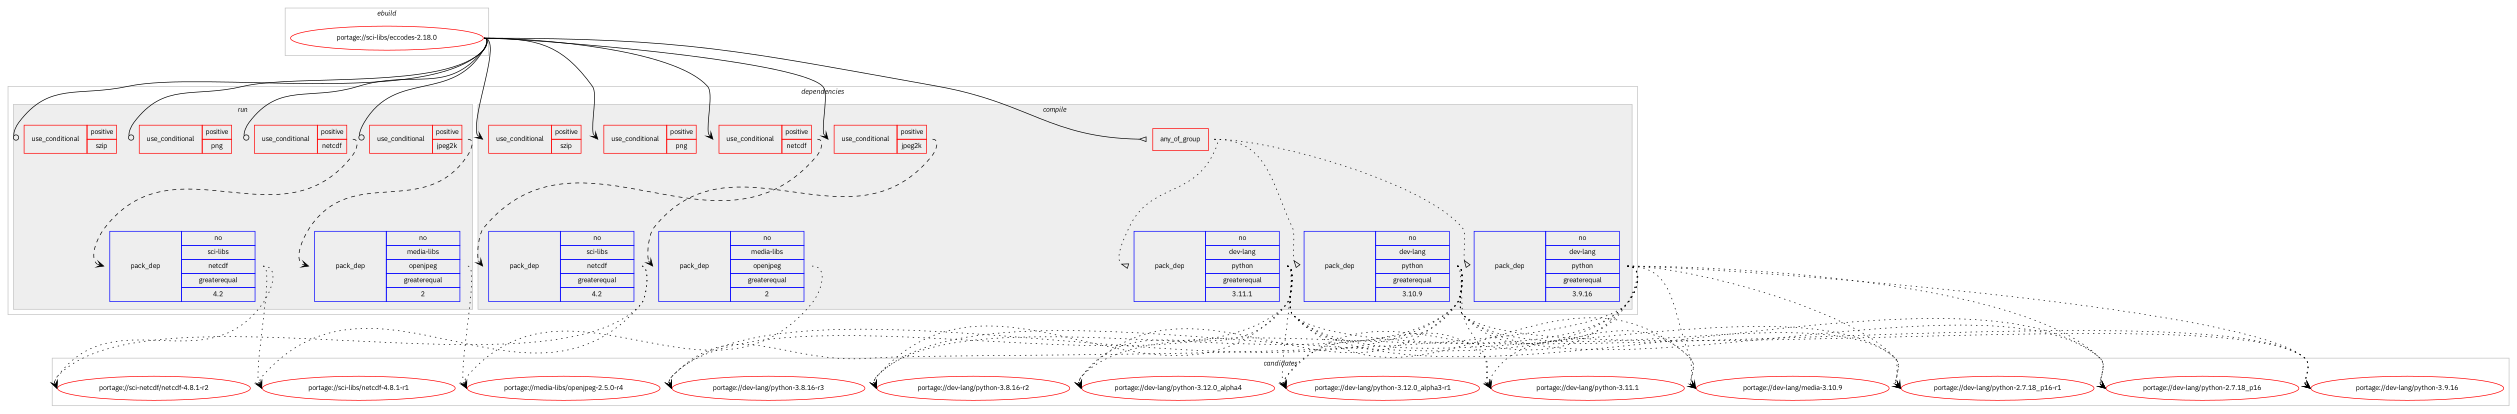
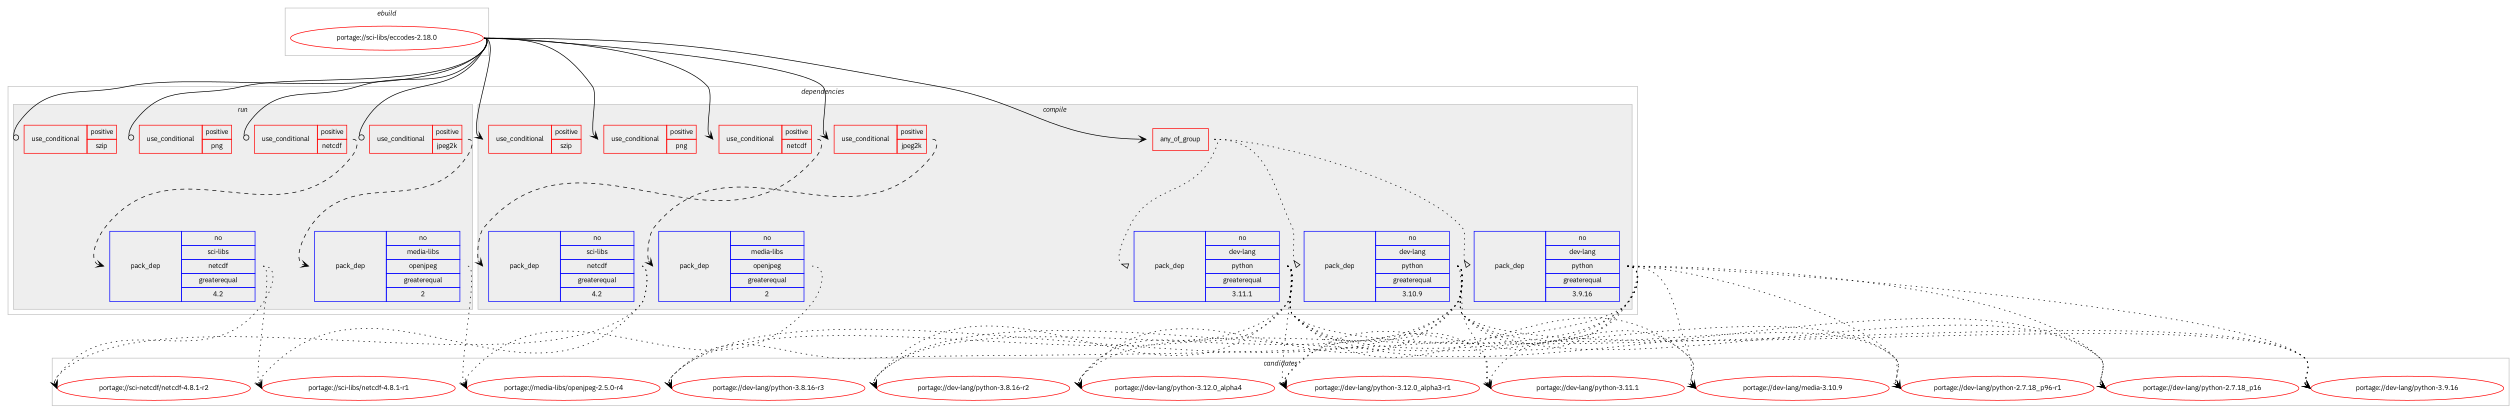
  digraph {
    compound=true
    concentrate=true
    fontname="IBM Plex Sans"
    fontsize=10
    newrank=true
    rankdir=TB
    ranksep=1.5
    node [color=red fontname="IBM Plex Sans" fontsize=10 shape=none]
    edge [arrowhead=vee fontname="IBM Plex Sans" headport=w style=dotted tailport=e weight=100]
    n1 [label="portage://sci-libs/eccodes-2.18.0" width=4 shape=""]
    n2 [color=blue label=<<TABLE BORDER="0" CELLBORDER="1" CELLSPACING="0" CELLPADDING="4" WIDTH="220"><TR><TD ROWSPAN="6" CELLPADDING="30">pack_dep</TD></TR><TR><TD WIDTH="110">no</TD></TR><TR><TD>dev-lang</TD></TR><TR><TD>python</TD></TR><TR><TD>greaterequal</TD></TR><TR><TD>3.11.1</TD></TR></TABLE>>]
    n3 [color=blue label=<<TABLE BORDER="0" CELLBORDER="1" CELLSPACING="0" CELLPADDING="4" WIDTH="220"><TR><TD ROWSPAN="6" CELLPADDING="30">pack_dep</TD></TR><TR><TD WIDTH="110">no</TD></TR><TR><TD>dev-lang</TD></TR><TR><TD>python</TD></TR><TR><TD>greaterequal</TD></TR><TR><TD>3.10.9</TD></TR></TABLE>>]
    n4 [color=blue label=<<TABLE BORDER="0" CELLBORDER="1" CELLSPACING="0" CELLPADDING="4" WIDTH="220"><TR><TD ROWSPAN="6" CELLPADDING="30">pack_dep</TD></TR><TR><TD WIDTH="110">no</TD></TR><TR><TD>dev-lang</TD></TR><TR><TD>python</TD></TR><TR><TD>greaterequal</TD></TR><TR><TD>3.9.16</TD></TR></TABLE>>]
    n5 [label=<<TABLE BORDER="0" CELLBORDER="1" CELLSPACING="0" CELLPADDING="4"><TR><TD CELLPADDING="10">any_of_group</TD></TR></TABLE>>]
    n6 [color=blue label=<<TABLE BORDER="0" CELLBORDER="1" CELLSPACING="0" CELLPADDING="4" WIDTH="220"><TR><TD ROWSPAN="6" CELLPADDING="30">pack_dep</TD></TR><TR><TD WIDTH="110">no</TD></TR><TR><TD>media-libs</TD></TR><TR><TD>openjpeg</TD></TR><TR><TD>greaterequal</TD></TR><TR><TD>2</TD></TR></TABLE>>]
    n7 [label=<<TABLE BORDER="0" CELLBORDER="1" CELLSPACING="0" CELLPADDING="4"><TR><TD ROWSPAN="3" CELLPADDING="10">use_conditional</TD></TR><TR><TD>positive</TD></TR><TR><TD>jpeg2k</TD></TR></TABLE>>]
    n8 [color=blue label=<<TABLE BORDER="0" CELLBORDER="1" CELLSPACING="0" CELLPADDING="4" WIDTH="220"><TR><TD ROWSPAN="6" CELLPADDING="30">pack_dep</TD></TR><TR><TD WIDTH="110">no</TD></TR><TR><TD>sci-libs</TD></TR><TR><TD>netcdf</TD></TR><TR><TD>greaterequal</TD></TR><TR><TD>4.2</TD></TR></TABLE>>]
    n9 [label=<<TABLE BORDER="0" CELLBORDER="1" CELLSPACING="0" CELLPADDING="4"><TR><TD ROWSPAN="3" CELLPADDING="10">use_conditional</TD></TR><TR><TD>positive</TD></TR><TR><TD>netcdf</TD></TR></TABLE>>]
    n10 [label=<<TABLE BORDER="0" CELLBORDER="1" CELLSPACING="0" CELLPADDING="4"><TR><TD ROWSPAN="3" CELLPADDING="10">use_conditional</TD></TR><TR><TD>positive</TD></TR><TR><TD>png</TD></TR></TABLE>>]
    n11 [label=<<TABLE BORDER="0" CELLBORDER="1" CELLSPACING="0" CELLPADDING="4"><TR><TD ROWSPAN="3" CELLPADDING="10">use_conditional</TD></TR><TR><TD>positive</TD></TR><TR><TD>szip</TD></TR></TABLE>>]
    n12 [color=blue label=<<TABLE BORDER="0" CELLBORDER="1" CELLSPACING="0" CELLPADDING="4" WIDTH="220"><TR><TD ROWSPAN="6" CELLPADDING="30">pack_dep</TD></TR><TR><TD WIDTH="110">no</TD></TR><TR><TD>media-libs</TD></TR><TR><TD>openjpeg</TD></TR><TR><TD>greaterequal</TD></TR><TR><TD>2</TD></TR></TABLE>>]
    n13 [label=<<TABLE BORDER="0" CELLBORDER="1" CELLSPACING="0" CELLPADDING="4"><TR><TD ROWSPAN="3" CELLPADDING="10">use_conditional</TD></TR><TR><TD>positive</TD></TR><TR><TD>jpeg2k</TD></TR></TABLE>>]
    n14 [color=blue label=<<TABLE BORDER="0" CELLBORDER="1" CELLSPACING="0" CELLPADDING="4" WIDTH="220"><TR><TD ROWSPAN="6" CELLPADDING="30">pack_dep</TD></TR><TR><TD WIDTH="110">no</TD></TR><TR><TD>sci-libs</TD></TR><TR><TD>netcdf</TD></TR><TR><TD>greaterequal</TD></TR><TR><TD>4.2</TD></TR></TABLE>>]
    n15 [label=<<TABLE BORDER="0" CELLBORDER="1" CELLSPACING="0" CELLPADDING="4"><TR><TD ROWSPAN="3" CELLPADDING="10">use_conditional</TD></TR><TR><TD>positive</TD></TR><TR><TD>netcdf</TD></TR></TABLE>>]
    n16 [label=<<TABLE BORDER="0" CELLBORDER="1" CELLSPACING="0" CELLPADDING="4"><TR><TD ROWSPAN="3" CELLPADDING="10">use_conditional</TD></TR><TR><TD>positive</TD></TR><TR><TD>png</TD></TR></TABLE>>]
    n17 [label=<<TABLE BORDER="0" CELLBORDER="1" CELLSPACING="0" CELLPADDING="4"><TR><TD ROWSPAN="3" CELLPADDING="10">use_conditional</TD></TR><TR><TD>positive</TD></TR><TR><TD>szip</TD></TR></TABLE>>]
    n18 [label="portage://dev-lang/python-2.7.18_p16" width=4 shape=""]
-   n19 [label="portage://dev-lang/python-2.7.18_p16-r1" width=4 shape=""]
+   n19 [label="portage://dev-lang/python-2.7.18_p96-r1" width=4 shape=""]
    n20 [label="portage://dev-lang/media-3.10.9" width=4 shape=""]
    n21 [label="portage://dev-lang/python-3.11.1" width=4 shape=""]
    n22 [label="portage://dev-lang/python-3.12.0_alpha3-r1" width=4 shape=""]
    n23 [label="portage://dev-lang/python-3.12.0_alpha4" width=4 shape=""]
    n24 [label="portage://dev-lang/python-3.8.16-r2" width=4 shape=""]
    n25 [label="portage://dev-lang/python-3.8.16-r3" width=4 shape=""]
    n26 [label="portage://dev-lang/python-3.9.16" width=4 shape=""]
    n27 [label="portage://media-libs/openjpeg-2.5.0-r4" width=4 shape=""]
    n28 [label="portage://sci-libs/netcdf-4.8.1-r1" width=4 shape=""]
    n29 [label="portage://sci-netcdf/netcdf-4.8.1-r2" width=4 shape=""]
    subgraph cluster_1 {
      color=gray
      label=<<i>ebuild</i>>
      rank=same
      n1
    }
    subgraph cluster_2 {
      color=gray
      label=<<i>dependencies</i>>
      subgraph cluster_3 {
        color=gray
        fillcolor="#eeeeee"
        label=<<i>compile</i>>
        style=filled
        subgraph sub_4 {
          color=gray
          fillcolor="#eeeeee"
          label=<<i>compile</i>>
          style=filled
          n5
          subgraph sub_5 {
            color=gray
            fillcolor="#eeeeee"
            label=<<i>compile</i>>
            style=filled
            n2
          }
          subgraph sub_6 {
            color=gray
            fillcolor="#eeeeee"
            label=<<i>compile</i>>
            style=filled
            n3
          }
          subgraph sub_7 {
            color=gray
            fillcolor="#eeeeee"
            label=<<i>compile</i>>
            style=filled
            n4
          }
        }
        subgraph sub_8 {
          color=gray
          fillcolor="#eeeeee"
          label=<<i>compile</i>>
          style=filled
          n7
          subgraph sub_9 {
            color=gray
            fillcolor="#eeeeee"
            label=<<i>compile</i>>
            style=filled
            n6
          }
        }
        subgraph sub_10 {
          color=gray
          fillcolor="#eeeeee"
          label=<<i>compile</i>>
          style=filled
          n9
          subgraph sub_11 {
            color=gray
            fillcolor="#eeeeee"
            label=<<i>compile</i>>
            style=filled
            n8
          }
        }
        subgraph sub_12 {
          color=gray
          fillcolor="#eeeeee"
          label=<<i>compile</i>>
          style=filled
          n10
        }
        subgraph sub_13 {
          color=gray
          fillcolor="#eeeeee"
          label=<<i>compile</i>>
          style=filled
          n11
        }
      }
      subgraph cluster_14 {
        color=gray
        fillcolor="#eeeeee"
        label=<<i>compile and run</i>>
        style=filled
      }
      subgraph cluster_15 {
        color=gray
        fillcolor="#eeeeee"
        label=<<i>run</i>>
        style=filled
        subgraph sub_16 {
          color=gray
          fillcolor="#eeeeee"
          label=<<i>run</i>>
          style=filled
          n13
          subgraph sub_17 {
            color=gray
            fillcolor="#eeeeee"
            label=<<i>run</i>>
            style=filled
            n12
          }
        }
        subgraph sub_18 {
          color=gray
          fillcolor="#eeeeee"
          label=<<i>run</i>>
          style=filled
          n15
          subgraph sub_19 {
            color=gray
            fillcolor="#eeeeee"
            label=<<i>run</i>>
            style=filled
            n14
          }
        }
        subgraph sub_20 {
          color=gray
          fillcolor="#eeeeee"
          label=<<i>run</i>>
          style=filled
          n16
        }
        subgraph sub_21 {
          color=gray
          fillcolor="#eeeeee"
          label=<<i>run</i>>
          style=filled
          n17
        }
      }
    }
    subgraph cluster_22 {
      color=gray
      label=<<i>candidates</i>>
      rank=same
      subgraph sub_23 {
        color=black
        label=<<i>candidates</i>>
        nodesep=1
        rank=same
        n18
        n19
        n20
        n21
        n22
        n23
        n24
        n25
        n26
      }
      subgraph sub_24 {
        color=black
        label=<<i>candidates</i>>
        nodesep=1
        rank=same
        n18
        n19
        n20
        n21
        n22
        n23
        n24
        n25
        n26
      }
      subgraph sub_25 {
        color=black
        label=<<i>candidates</i>>
        nodesep=1
        rank=same
        n18
        n19
        n20
        n21
        n22
        n23
        n24
        n25
        n26
      }
      subgraph sub_26 {
        color=black
        label=<<i>candidates</i>>
        nodesep=1
        rank=same
        n27
      }
      subgraph sub_27 {
        color=black
        label=<<i>candidates</i>>
        nodesep=1
        rank=same
        n28
        n29
      }
      subgraph sub_28 {
        color=black
        label=<<i>candidates</i>>
        nodesep=1
        rank=same
        n27
      }
      subgraph sub_29 {
        color=black
        label=<<i>candidates</i>>
        nodesep=1
        rank=same
        n28
        n29
      }
    }
-   n1 -> n5 [arrowhead=oinv style=solid weight=20]
+   n1 -> n5 [style=solid weight=20]
    n1 -> n7 [style=solid weight=20]
    n1 -> n9 [style=solid weight=20]
    n1 -> n10 [style=solid weight=20]
    n1 -> n11 [style=solid weight=20]
    n1 -> n13 [arrowhead=odot style=solid weight=20]
    n1 -> n15 [arrowhead=odot style=solid weight=20]
    n1 -> n16 [arrowhead=odot style=solid weight=20]
    n1 -> n17 [arrowhead=odot style=solid weight=20]
    n2 -> n18
    n2 -> n19
    n2 -> n20
    n2 -> n21
    n2 -> n22
    n2 -> n23
    n2 -> n24
    n2 -> n25
    n2 -> n26
    n3 -> n18
    n3 -> n19
    n3 -> n20
    n3 -> n21
    n3 -> n22
    n3 -> n23
    n3 -> n24
    n3 -> n25
    n3 -> n26
    n4 -> n18
    n4 -> n19
    n4 -> n20
    n4 -> n21
    n4 -> n22
    n4 -> n23
    n4 -> n24
    n4 -> n25
    n4 -> n26
    n5 -> n2 [arrowhead=oinv weight=20]
    n5 -> n3 [arrowhead=oinv weight=20]
    n5 -> n4 [arrowhead=oinv weight=20]
    n6 -> n27
    n7 -> n6 [style=dashed weight=20]
    n8 -> n28
    n8 -> n29
    n9 -> n8 [style=dashed weight=20]
    n12 -> n27
    n13 -> n12 [style=dashed weight=20]
    n14 -> n28
    n14 -> n29
    n15 -> n14 [style=dashed weight=20]
  }
